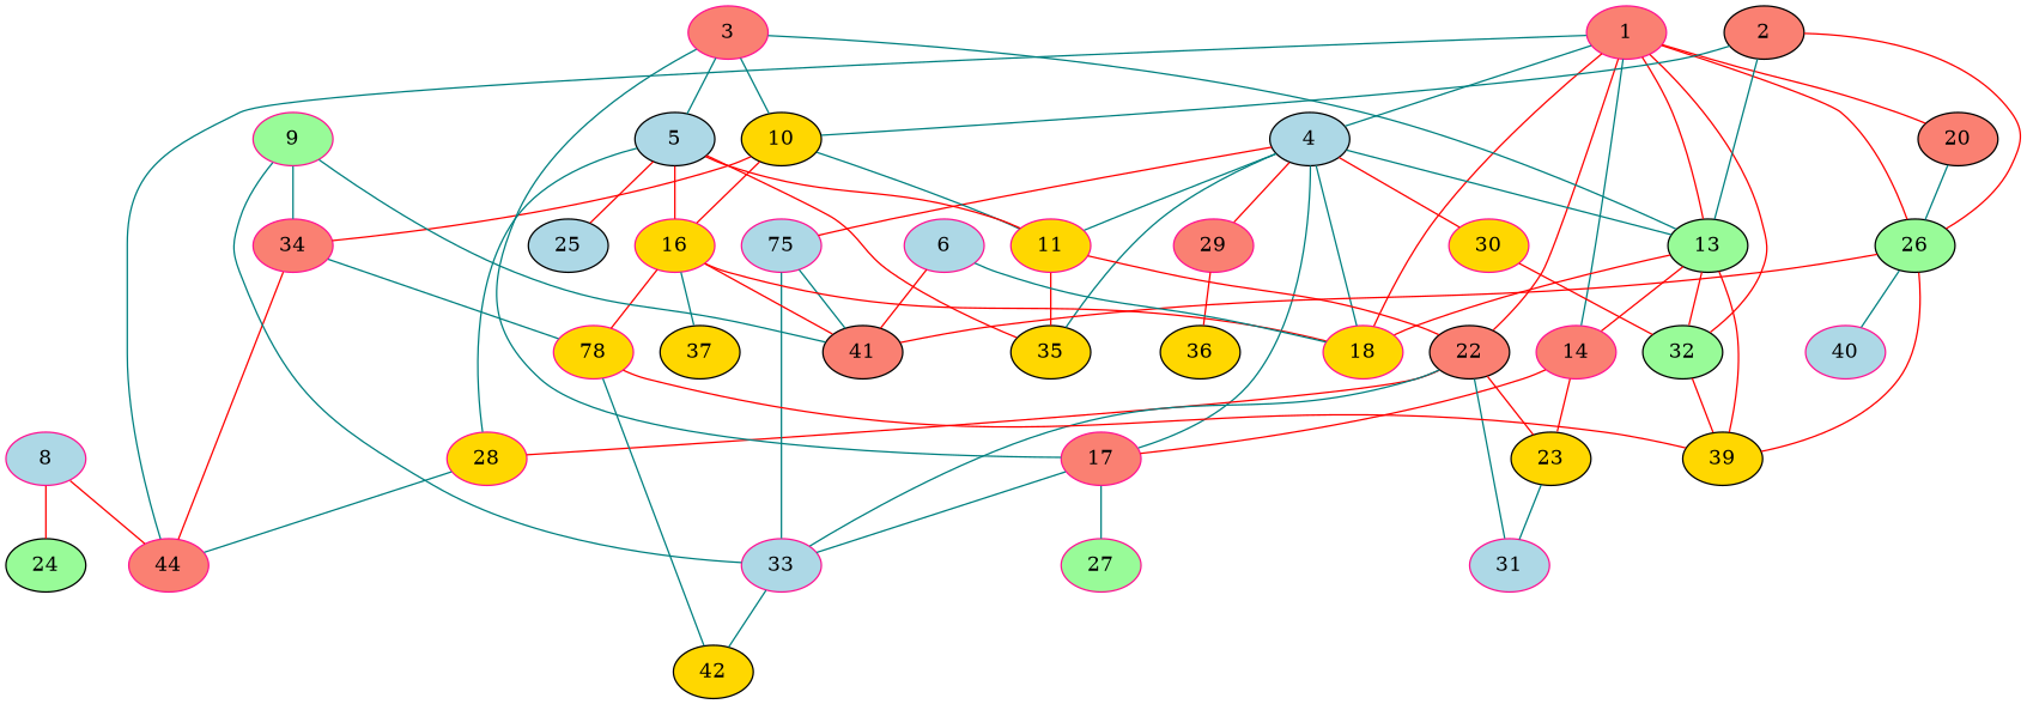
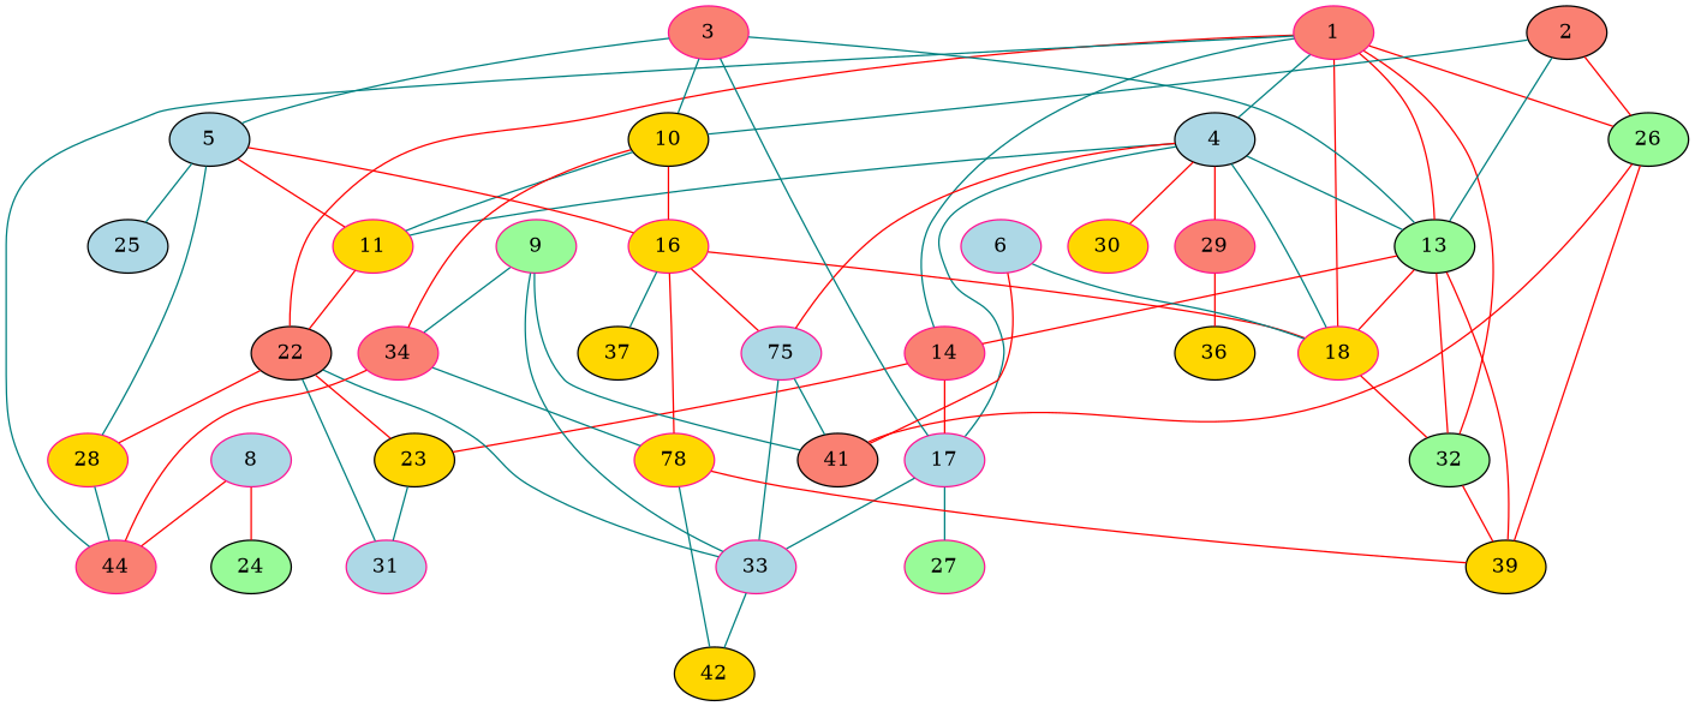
  graph {
    node [color=deeppink fillcolor=gold style=filled]
    edge [color=red weight=1.0]
    1 [fillcolor=salmon]
    4 [color=black fillcolor=lightblue]
    13 [color=black fillcolor=palegreen]
    14 [fillcolor=salmon]
    18
-   20 [color=black fillcolor=salmon]
    22 [color=black fillcolor=salmon]
    26 [color=black fillcolor=palegreen]
    32 [color=black fillcolor=palegreen]
    44 [fillcolor=salmon]
-   17 [fillcolor=salmon]
+   17 [fillcolor=lightblue]
    11
    n13 [fillcolor=lightblue label=75]
    29 [fillcolor=salmon]
    30
-   35 [color=black]
    39 [color=black]
    23 [color=black]
    28
    33 [fillcolor=lightblue]
    31 [fillcolor=lightblue]
    41 [color=black fillcolor=salmon]
-   40 [fillcolor=lightblue]
    2 [color=black fillcolor=salmon]
    10 [color=black]
    16
    34 [fillcolor=salmon]
    3 [fillcolor=salmon]
    5 [color=black fillcolor=lightblue]
    25 [color=black fillcolor=lightblue]
    27 [fillcolor=palegreen]
    36 [color=black]
    37 [color=black]
    n34 [label=78]
    6 [fillcolor=lightblue]
    8 [fillcolor=lightblue]
    24 [color=black fillcolor=palegreen]
    9 [fillcolor=palegreen]
    42 [color=black]
    1 -- 4 [color=teal]
    1 -- 13 [weight=2.0]
    1 -- 14 [color=teal]
    1 -- 18
-   1 -- 20
    1 -- 22
    1 -- 26
    1 -- 32
    1 -- 44 [color=teal]
    4 -- 13 [color=teal]
    4 -- 18 [color=teal weight=2.0]
    4 -- 17 [color=teal]
    4 -- 11 [color=teal]
    4 -- n13
    4 -- 29
    4 -- 30
-   4 -- 35 [color=teal]
    13 -- 14
    13 -- 18 [weight=2.0]
    13 -- 32
    13 -- 39
    14 -- 17
    14 -- 23
-   30 -- 32
-   20 -- 26 [color=teal]
+   18 -- 32
    22 -- 23
    22 -- 28
    22 -- 33 [color=teal]
    22 -- 31 [color=teal]
    26 -- 39
    26 -- 41
-   26 -- 40 [color=teal]
    32 -- 39
    17 -- 33 [color=teal]
    17 -- 27 [color=teal]
    11 -- 22 [weight=2.0]
-   11 -- 35
    n13 -- 33 [color=teal]
    n13 -- 41 [color=teal]
    29 -- 36
    23 -- 31 [color=teal]
    28 -- 44 [color=teal]
    33 -- 42 [color=teal]
    2 -- 13 [color=teal]
    2 -- 26
    2 -- 10 [color=teal]
    10 -- 11 [color=teal]
    10 -- 16
    10 -- 34
    16 -- 18
-   16 -- 41
+   16 -- n13
    16 -- 37 [color=teal]
    16 -- n34
    34 -- 44
    34 -- n34 [color=teal]
    3 -- 13 [color=teal]
    3 -- 17 [color=teal]
    3 -- 10 [color=teal]
    3 -- 5 [color=teal]
    5 -- 11
-   5 -- 35
    5 -- 28 [color=teal]
    5 -- 16
-   5 -- 25
+   5 -- 25 [color=teal]
    n34 -- 39
    n34 -- 42 [color=teal]
    6 -- 18 [color=teal]
    6 -- 41
    8 -- 44
    8 -- 24
    9 -- 33 [color=teal]
    9 -- 41 [color=teal]
    9 -- 34 [color=teal]
  }
